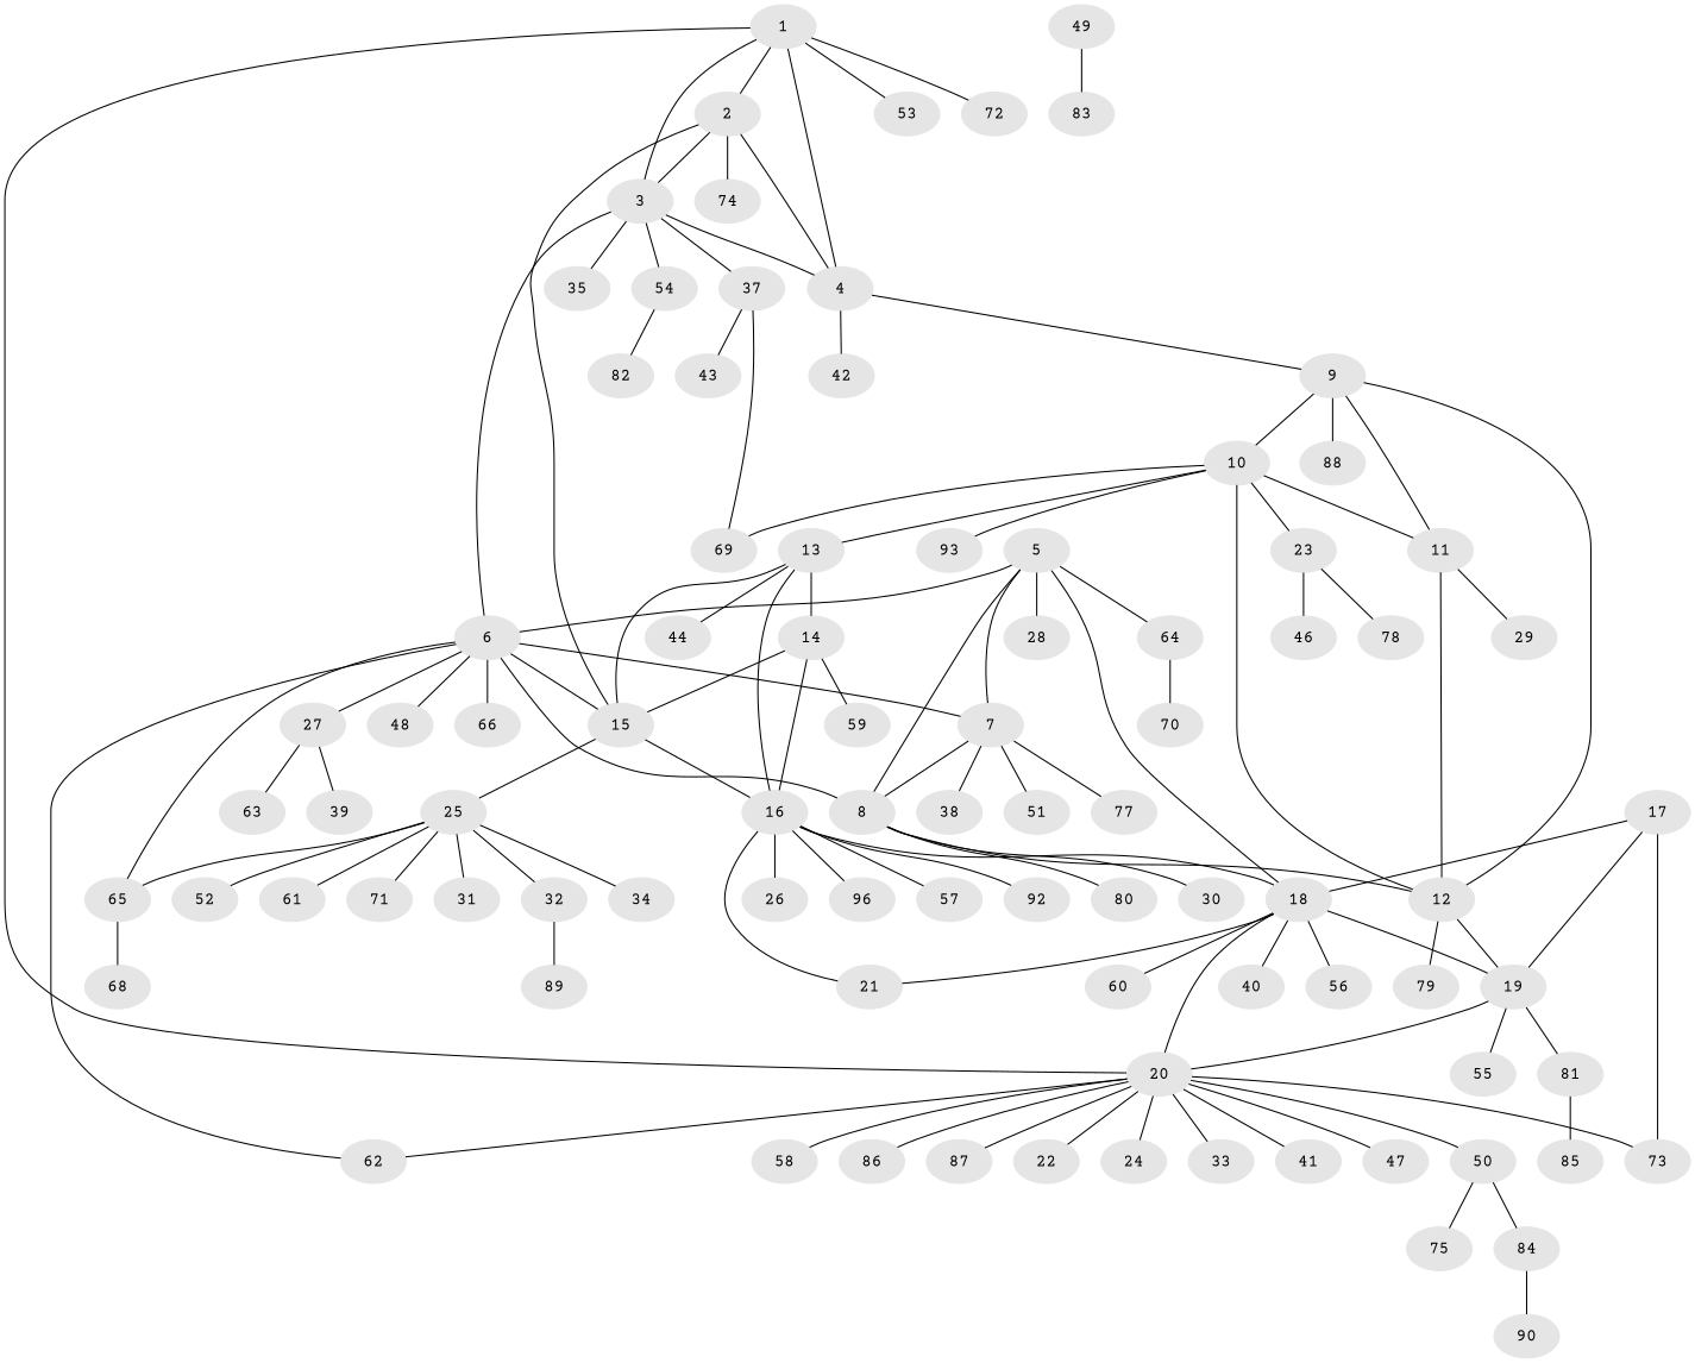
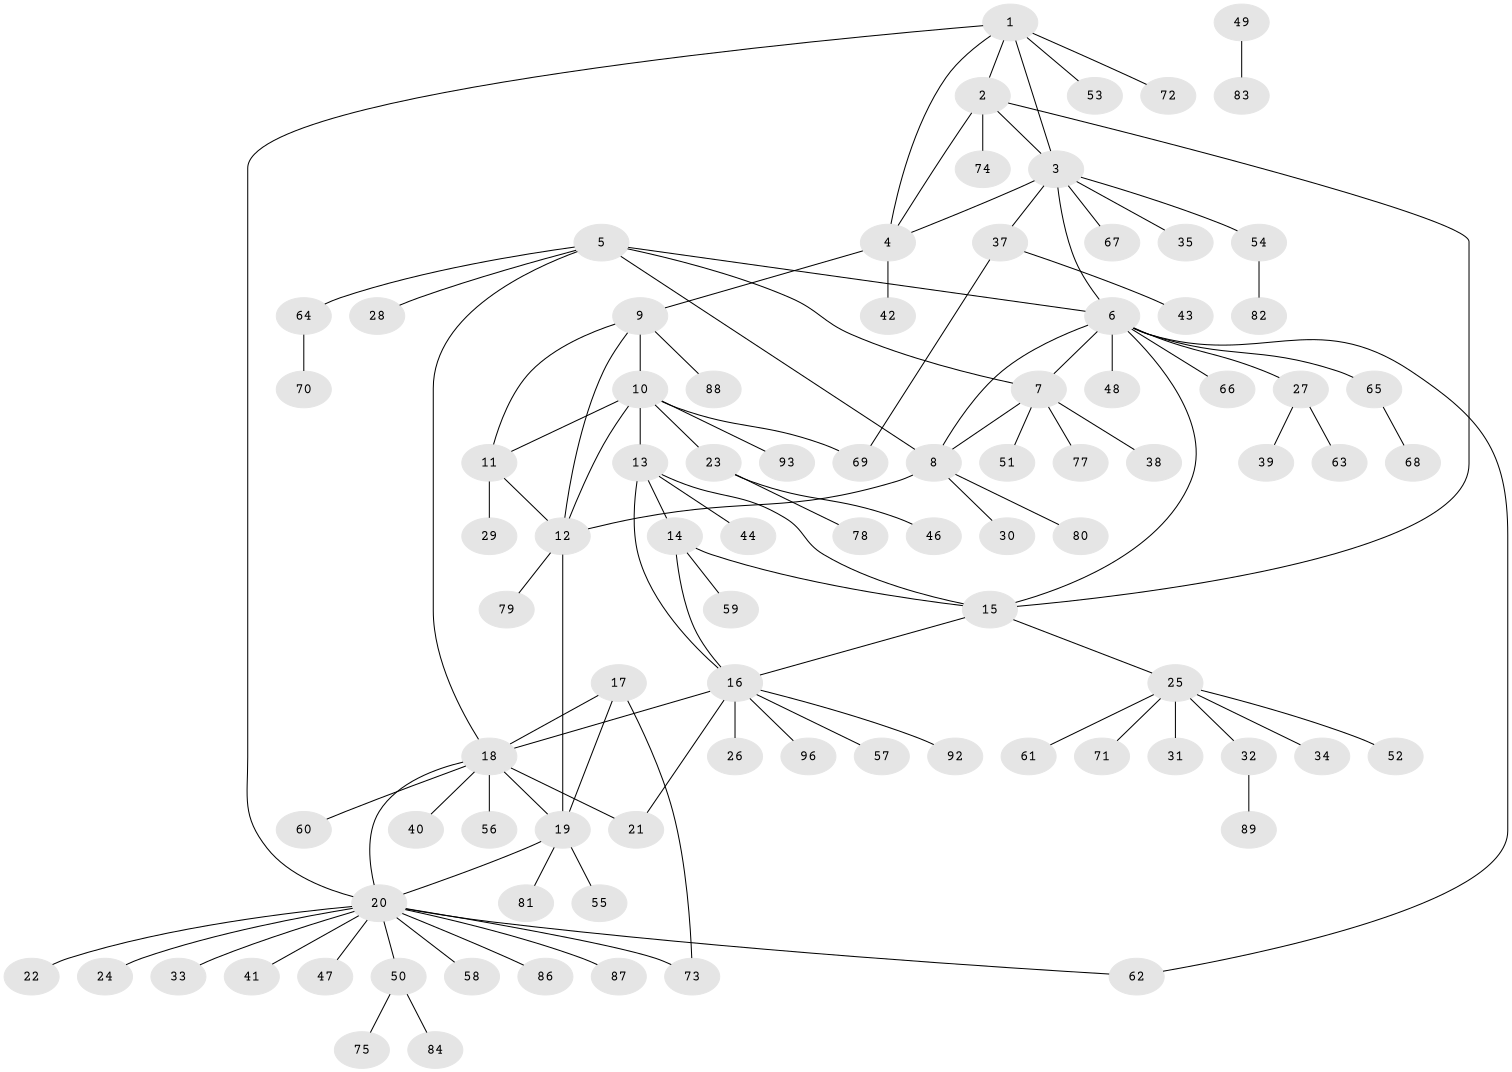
  graph {
    fontname="Courier Prime"
    node [color=gray90 fontname="Courier Prime" style=filled]
    edge [fontname="Courier Prime"]
    1
    2
    3
    4
    20
    53
    72
    15
    74
    6
    35
    37
    54
+   67
    9
    42
    62
    22
    24
    33
    41
    47
    50
    58
    73
    86
    87
    16
    25
    7
    8
    27
    48
    65
    66
    69
    43
    82
    12
    10
    11
    88
    5
    18
    28
    64
    38
    51
    77
    30
    80
    19
    21
    40
    56
    60
    70
    39
    63
    68
    79
    13
    23
    n64 [label=93]
    29
    14
    44
    46
    78
    49
    83
    55
    81
    59
    26
    n76 [label=96]
    57
    92
    31
    32
    34
    52
    61
    71
    17
-   85
    75
    84
    89
-   90
    1 -- 2
    1 -- 3
    1 -- 4
    1 -- 20
    1 -- 53
    1 -- 72
    2 -- 3
    2 -- 4
    2 -- 15
    2 -- 74
    3 -- 4
    3 -- 6
    3 -- 35
    3 -- 37
    3 -- 54
+   3 -- 67
    4 -- 9
    4 -- 42
    20 -- 62
    20 -- 22
    20 -- 24
    20 -- 33
    20 -- 41
    20 -- 47
    20 -- 50
    20 -- 58
    20 -- 73
    20 -- 86
    20 -- 87
    15 -- 16
    15 -- 25
    6 -- 15
    6 -- 62
    6 -- 7
    6 -- 8
    6 -- 27
    6 -- 48
    6 -- 65
    6 -- 66
    37 -- 69
    37 -- 43
    54 -- 82
    9 -- 12
    9 -- 10
    9 -- 11
    9 -- 88
    50 -- 75
    50 -- 84
    16 -- 18
    16 -- 21
    16 -- 26
    16 -- n76
    16 -- 57
    16 -- 92
-   25 -- 65
    25 -- 31
    25 -- 32
    25 -- 34
    25 -- 52
    25 -- 61
    25 -- 71
    7 -- 8
    7 -- 38
    7 -- 51
    7 -- 77
    8 -- 12
    8 -- 30
    8 -- 80
    27 -- 39
    27 -- 63
    65 -- 68
    12 -- 19
    12 -- 79
    10 -- 69
    10 -- 12
    10 -- 11
    10 -- 13
    10 -- 23
    10 -- n64
    11 -- 12
    11 -- 29
    5 -- 6
    5 -- 7
    5 -- 8
    5 -- 18
    5 -- 28
    5 -- 64
    18 -- 20
    18 -- 19
    18 -- 21
    18 -- 40
    18 -- 56
    18 -- 60
    64 -- 70
    19 -- 20
    19 -- 55
    19 -- 81
    13 -- 15
    13 -- 16
    13 -- 14
    13 -- 44
    23 -- 46
    23 -- 78
    14 -- 15
    14 -- 16
    14 -- 59
    49 -- 83
-   81 -- 85
    32 -- 89
    17 -- 73
    17 -- 18
    17 -- 19
-   84 -- 90
  }
